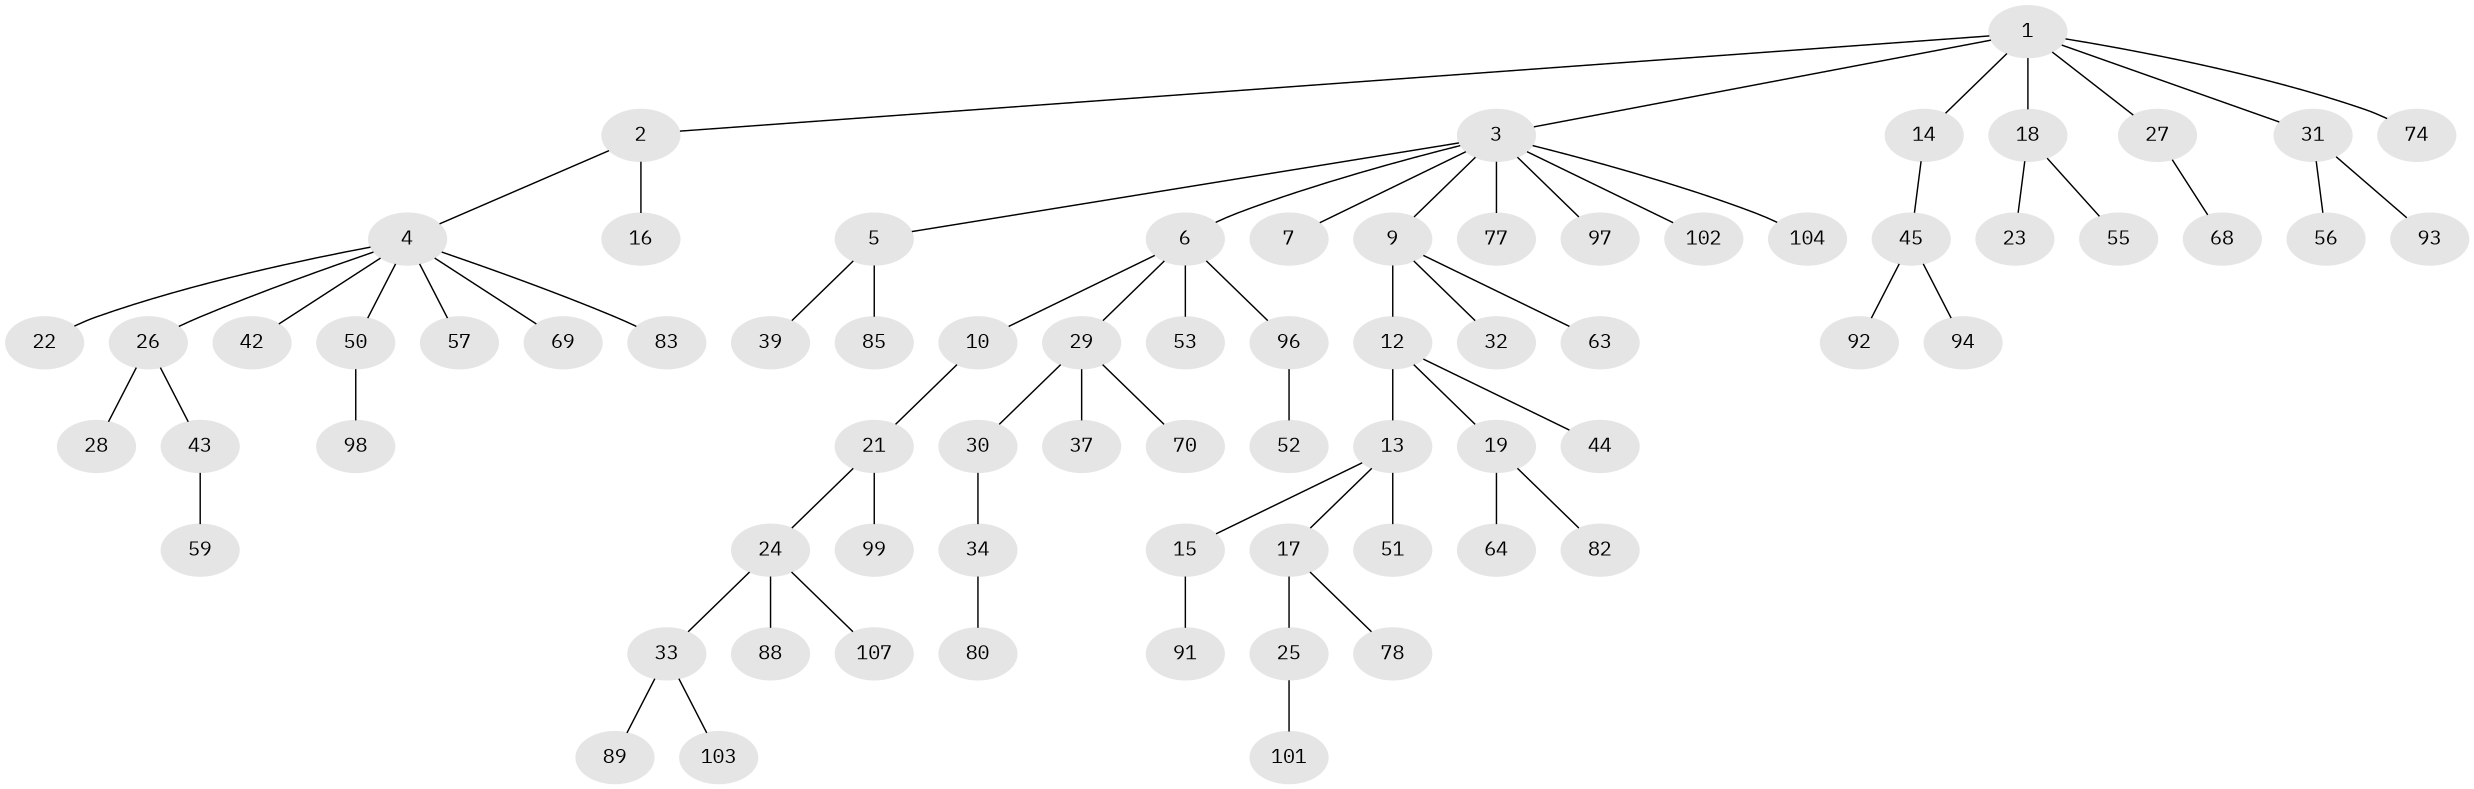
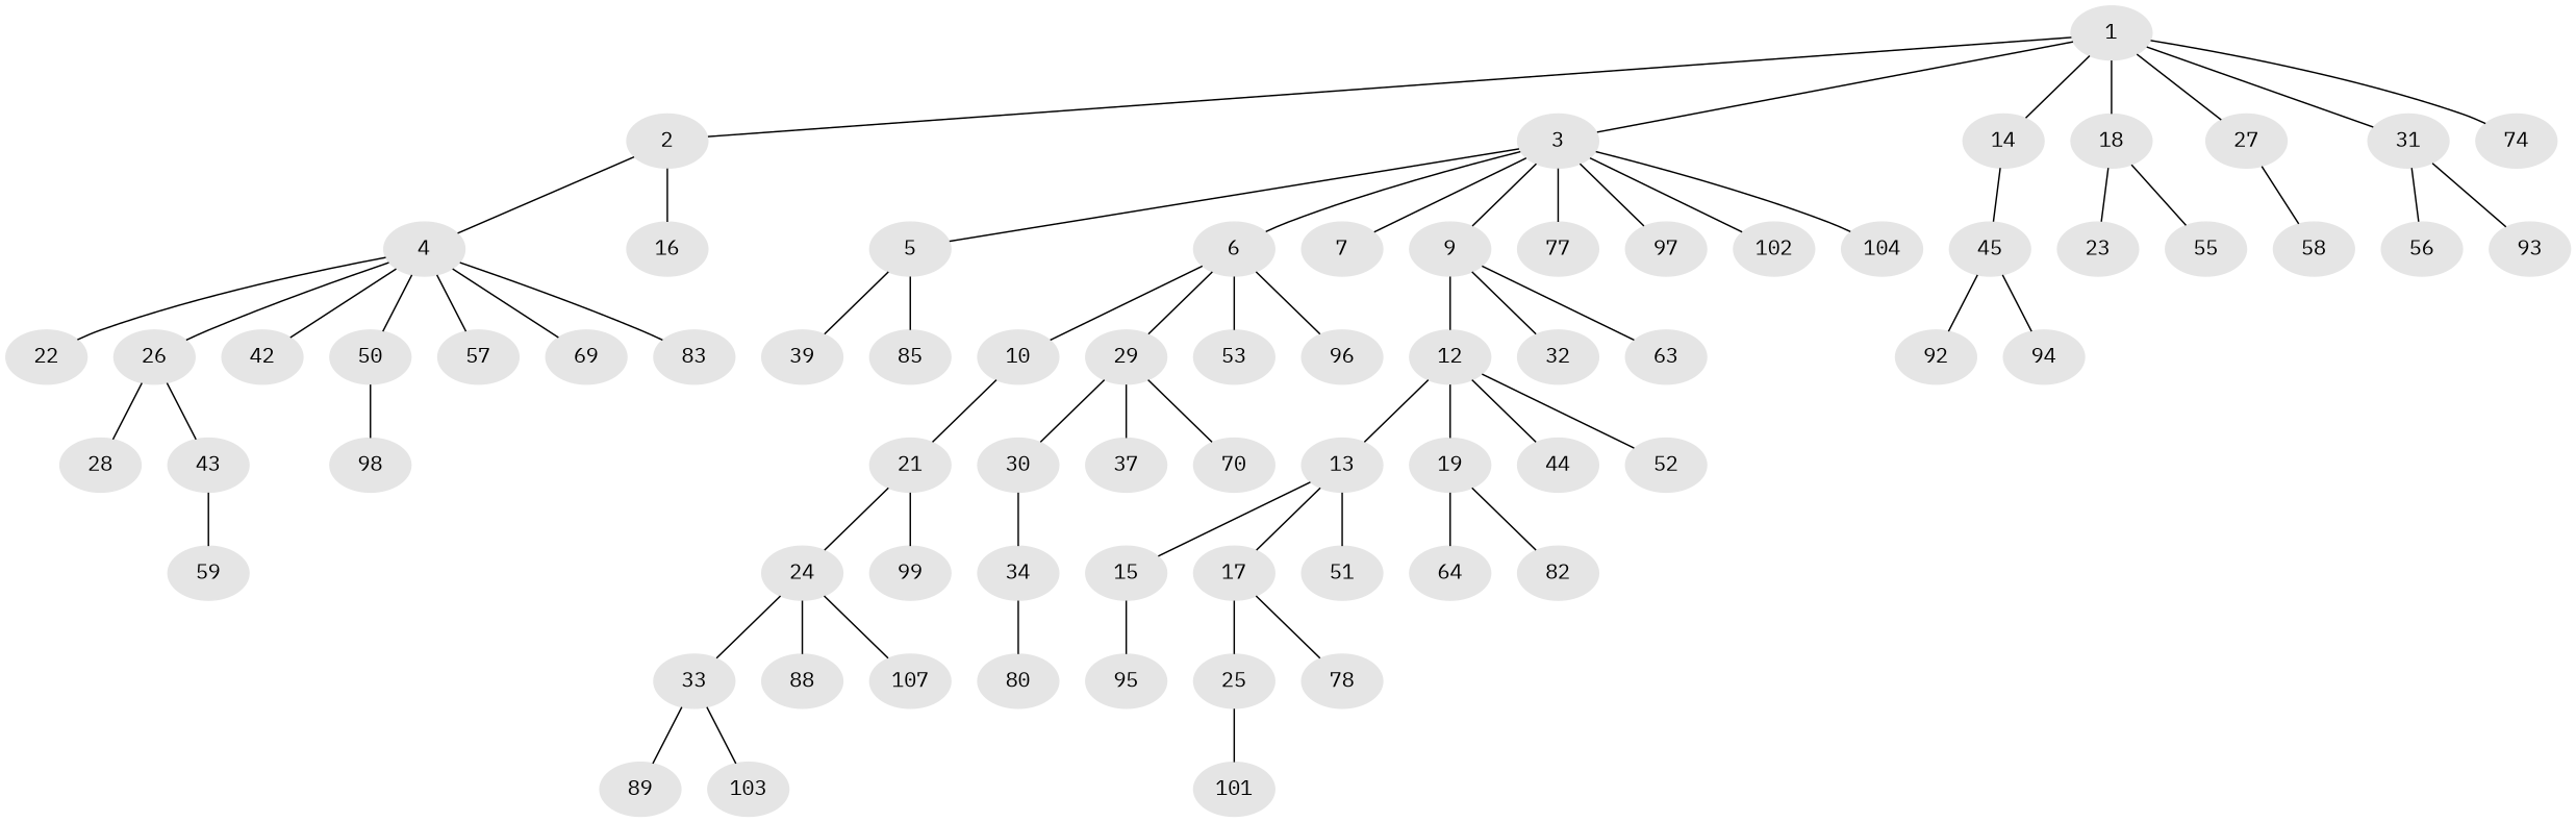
  graph {
    fontname="IBM Plex Mono"
    node [color=gray90 fontname="IBM Plex Mono" style=filled]
    edge [fontname="IBM Plex Mono"]
    1 [super="+62"]
    2 [super="+16"]
    3 [super="+58"]
    14 [super="+48"]
    18 [super="+73"]
    27 [super="+39"]
    31 [super="+49"]
    74
    4 [super="+11"]
    n10 [label=16]
    5 [super="+40"]
    6 [super="+8"]
    7
    9 [super="+67"]
    77 [super="+91"]
    97
    102
    104
    45
    23 [super="+36"]
    55 [super="+72"]
-   68
+   68 [label=58]
    56
    93
    22
    26
    42
    50 [super="+61"]
    57
    69
    83
    n32 [label=39 super="+41"]
    85 [super="+111"]
    10
    29 [super="+76"]
    53
    96
    12 [super="+46"]
    32 [super="+100"]
    63 [super="+87"]
    28 [super="+65"]
    43
    98
    21 [super="+75"]
    30
    37
    70
    13 [super="+105"]
    19 [super="+106"]
    44
    52 [super="+54"]
    24
    99 [super="+109"]
    15 [super="+79"]
    17 [super="+20"]
    51 [super="+108"]
    64
    82 [super="+84"]
-   95 [label=91]
+   95
    25 [super="+71"]
    78 [super="+86"]
    92
    94
    101
    33 [super="+47"]
    88
    107 [super="+110"]
    89
    103
    59 [super="+60"]
    34 [super="+35"]
    80
    1 -- 2
    1 -- 3
    1 -- 14
    1 -- 18
    1 -- 27
    1 -- 31
    1 -- 74
    2 -- 4
    2 -- n10
    3 -- 5
    3 -- 6
    3 -- 7
    3 -- 9
    3 -- 77
    3 -- 97
    3 -- 102
    3 -- 104
    14 -- 45
    18 -- 23
    18 -- 55
    27 -- 68
    31 -- 56
    31 -- 93
    4 -- 22
    4 -- 26
    4 -- 42
    4 -- 50
    4 -- 57
    4 -- 69
    4 -- 83
    5 -- n32
    5 -- 85
    6 -- 10
    6 -- 29
    6 -- 53
    6 -- 96
    9 -- 12
    9 -- 32
    9 -- 63
    45 -- 92
    45 -- 94
    26 -- 28
    26 -- 43
    50 -- 98
    10 -- 21
    29 -- 30
    29 -- 37
    29 -- 70
    12 -- 13
    12 -- 19
    12 -- 44
-   96 -- 52
+   12 -- 52
    43 -- 59
    21 -- 24
    21 -- 99
    30 -- 34
    13 -- 15
    13 -- 17
    13 -- 51
    19 -- 64
    19 -- 82
    24 -- 33
    24 -- 88
    24 -- 107
    15 -- 95
    17 -- 25
    17 -- 78
    25 -- 101
    33 -- 89
    33 -- 103
    34 -- 80
  }
